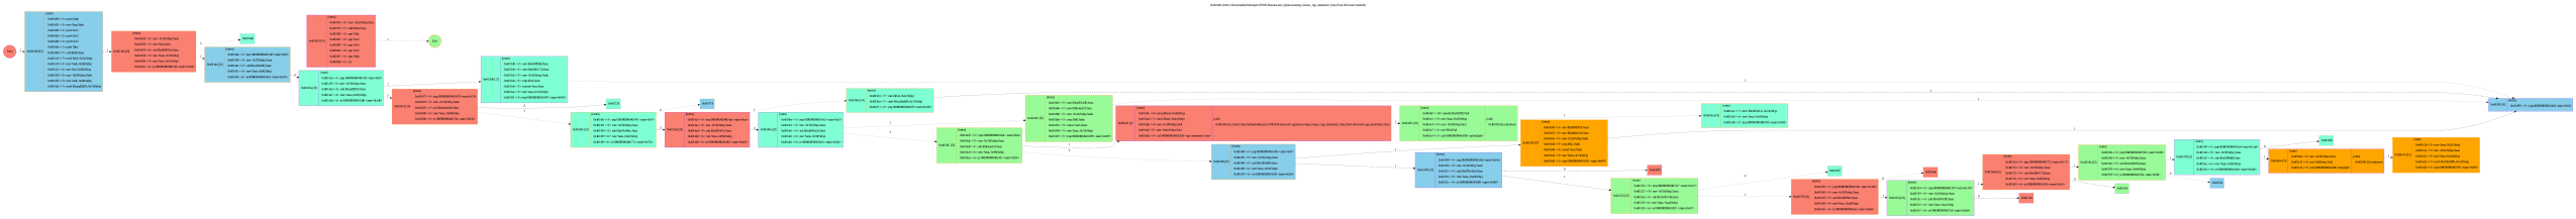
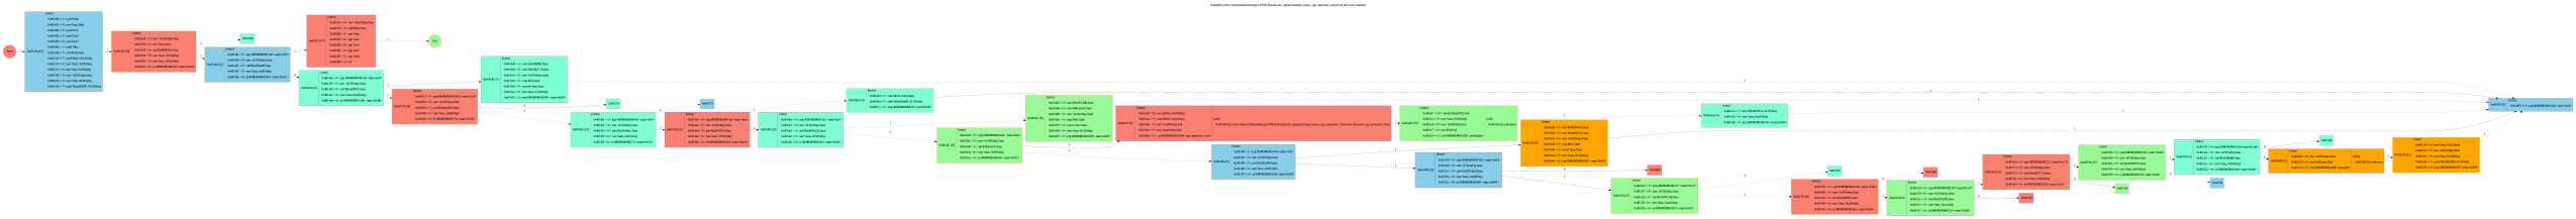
  digraph {
    fontname="PT Serif"
    label="0x401400 (/mnt/c/Users/mathe/Desktop/tcc/POCII/binaries/extr_nginxsrccorengx_times.c_ngx_monotonic_time_Final-ollvm.out::main(0))"
    labelloc=t
    rankdir=LR
    node [color=darkorange fillcolor=salmon fontname="PT Serif" shape=record style=filled]
    edge [arrowhead=diamond fontname="PT Serif" style=dotted]
    Entry [color=purple height=0.3 shape=circle width=0.3]
    n2 [fillcolor=skyblue label="{\n     0x401400 [45]\l\n     | [instrs]\l\n     &nbsp;&nbsp;0x401400 \<+1\>: push %rbp\l\n     &nbsp;&nbsp;0x401401 \<+3\>: mov %rsp,%rbp\l\n     &nbsp;&nbsp;0x401404 \<+2\>: push %r15\l\n     &nbsp;&nbsp;0x401406 \<+2\>: push %r14\l\n     &nbsp;&nbsp;0x401408 \<+2\>: push %r12\l\n     &nbsp;&nbsp;0x40140a \<+1\>: push %rbx\l\n     &nbsp;&nbsp;0x40140b \<+7\>: sub $0xb0,%rsp\l\n     &nbsp;&nbsp;0x401412 \<+7\>: movl $0x0,-0x2c(%rbp)\l\n     &nbsp;&nbsp;0x401419 \<+3\>: mov %edi,-0x30(%rbp)\l\n     &nbsp;&nbsp;0x40141c \<+4\>: mov %rsi,-0x38(%rbp)\l\n     &nbsp;&nbsp;0x401420 \<+3\>: mov -0x30(%rbp),%edi\l\n     &nbsp;&nbsp;0x401423 \<+3\>: mov %edi,-0x28(%rbp)\l\n     &nbsp;&nbsp;0x401426 \<+7\>: movl $0xaadf2b95,-0x74(%rbp)\l\n  }"]
    n3 [label="{\n     0x40142d [23]\l\n     | [instrs]\l\n     &nbsp;&nbsp;0x40142d \<+3\>: mov -0x74(%rbp),%eax\l\n     &nbsp;&nbsp;0x401430 \<+2\>: mov %eax,%ecx\l\n     &nbsp;&nbsp;0x401432 \<+6\>: sub $0x8f9d91b4,%ecx\l\n     &nbsp;&nbsp;0x401438 \<+3\>: mov %eax,-0x78(%rbp)\l\n     &nbsp;&nbsp;0x40143b \<+3\>: mov %ecx,-0x7c(%rbp)\l\n     &nbsp;&nbsp;0x40143e \<+6\>: je 000000000040164b \<main+0x24b\>\l\n  }"]
    n4 [color=purple fillcolor=aquamarine label="{\n     0x40164b\l\n  }" style="dashed,filled"]
    n5 [fillcolor=skyblue label="{\n     0x401444 [22]\l\n     | [instrs]\l\n     &nbsp;&nbsp;0x401444 \<+5\>: jmp 0000000000401449 \<main+0x49\>\l\n     &nbsp;&nbsp;0x401449 \<+3\>: mov -0x78(%rbp),%eax\l\n     &nbsp;&nbsp;0x40144c \<+5\>: sub $0xa2fada98,%eax\l\n     &nbsp;&nbsp;0x401451 \<+3\>: mov %eax,-0x80(%rbp)\l\n     &nbsp;&nbsp;0x401454 \<+6\>: je 0000000000401876 \<main+0x476\>\l\n  }"]
    n6 [color=purple label="{\n     0x401876 [19]\l\n     | [instrs]\l\n     &nbsp;&nbsp;0x401876 \<+3\>: mov -0x2c(%rbp),%eax\l\n     &nbsp;&nbsp;0x401879 \<+7\>: add $0xb0,%rsp\l\n     &nbsp;&nbsp;0x401880 \<+1\>: pop %rbx\l\n     &nbsp;&nbsp;0x401881 \<+2\>: pop %r12\l\n     &nbsp;&nbsp;0x401883 \<+2\>: pop %r14\l\n     &nbsp;&nbsp;0x401885 \<+2\>: pop %r15\l\n     &nbsp;&nbsp;0x401887 \<+1\>: pop %rbp\l\n     &nbsp;&nbsp;0x401888 \<+1\>: ret\l\n  }"]
    n7 [color=purple fillcolor=aquamarine label="{\n     0x40145a [25]\l\n     | [instrs]\l\n     &nbsp;&nbsp;0x40145a \<+5\>: jmp 000000000040145f \<main+0x5f\>\l\n     &nbsp;&nbsp;0x40145f \<+3\>: mov -0x78(%rbp),%eax\l\n     &nbsp;&nbsp;0x401462 \<+5\>: sub $0xaadf2b95,%eax\l\n     &nbsp;&nbsp;0x401467 \<+6\>: mov %eax,-0x84(%rbp)\l\n     &nbsp;&nbsp;0x40146d \<+6\>: je 00000000004015db \<main+0x1db\>\l\n  }"]
    Exit [fillcolor=palegreen height=0.3 peripheries=2 shape=circle width=0.3]
    n9 [color=purple fillcolor=aquamarine label="{\n     0x4015db [27]\l\n     | [instrs]\l\n     &nbsp;&nbsp;0x4015db \<+5\>: mov $0x630ffddd,%eax\l\n     &nbsp;&nbsp;0x4015e0 \<+5\>: mov $0x628b717d,%ecx\l\n     &nbsp;&nbsp;0x4015e5 \<+3\>: mov -0x28(%rbp),%edx\l\n     &nbsp;&nbsp;0x4015e8 \<+3\>: cmp $0x2,%edx\l\n     &nbsp;&nbsp;0x4015eb \<+3\>: cmovne %ecx,%eax\l\n     &nbsp;&nbsp;0x4015ee \<+3\>: mov %eax,-0x74(%rbp)\l\n     &nbsp;&nbsp;0x4015f1 \<+5\>: jmp 0000000000401895 \<main+0x495\>\l\n  }"]
    n10 [label="{\n     0x401473 [25]\l\n     | [instrs]\l\n     &nbsp;&nbsp;0x401473 \<+5\>: jmp 0000000000401478 \<main+0x78\>\l\n     &nbsp;&nbsp;0x401478 \<+3\>: mov -0x78(%rbp),%eax\l\n     &nbsp;&nbsp;0x40147b \<+5\>: sub $0xabcfc606,%eax\l\n     &nbsp;&nbsp;0x401480 \<+6\>: mov %eax,-0x88(%rbp)\l\n     &nbsp;&nbsp;0x401486 \<+6\>: je 0000000000401724 \<main+0x324\>\l\n  }"]
    n11 [color=purple fillcolor=skyblue label="{\n     0x401895 [5]\l\n     | [instrs]\l\n     &nbsp;&nbsp;0x401895 \<+5\>: jmp 000000000040142d \<main+0x2d\>\l\n  }"]
    n12 [color=purple fillcolor=aquamarine label="{\n     0x401724\l\n  }" style="dashed,filled"]
    n13 [fillcolor=aquamarine label="{\n     0x40148c [25]\l\n     | [instrs]\l\n     &nbsp;&nbsp;0x40148c \<+5\>: jmp 0000000000401491 \<main+0x91\>\l\n     &nbsp;&nbsp;0x401491 \<+3\>: mov -0x78(%rbp),%eax\l\n     &nbsp;&nbsp;0x401494 \<+5\>: sub $0xc95a48ec,%eax\l\n     &nbsp;&nbsp;0x401499 \<+6\>: mov %eax,-0x8c(%rbp)\l\n     &nbsp;&nbsp;0x40149f \<+6\>: je 0000000000401774 \<main+0x374\>\l\n  }"]
    n14 [fillcolor=aquamarine label="{\n     0x4016ce [18]\l\n     | [instrs]\l\n     &nbsp;&nbsp;0x4016ce \<+7\>: movl $0xd5f5457e,-0x74(%rbp)\l\n     &nbsp;&nbsp;0x4016d5 \<+6\>: mov %eax,-0xc0(%rbp)\l\n     &nbsp;&nbsp;0x4016db \<+5\>: jmp 0000000000401895 \<main+0x495\>\l\n  }"]
    n15 [fillcolor=skyblue label="{\n     0x401774\l\n  }" style="dashed,filled"]
    n16 [color=purple label="{\n     0x4014a5 [25]\l\n     | [instrs]\l\n     &nbsp;&nbsp;0x4014a5 \<+5\>: jmp 00000000004014aa \<main+0xaa\>\l\n     &nbsp;&nbsp;0x4014aa \<+3\>: mov -0x78(%rbp),%eax\l\n     &nbsp;&nbsp;0x4014ad \<+5\>: sub $0xd5f5457e,%eax\l\n     &nbsp;&nbsp;0x4014b2 \<+6\>: mov %eax,-0x90(%rbp)\l\n     &nbsp;&nbsp;0x4014b8 \<+6\>: je 0000000000401863 \<main+0x463\>\l\n  }"]
    n17 [fillcolor=palegreen label="{\n     0x4016b7 [23]\l\n     | [instrs]\l\n     &nbsp;&nbsp;0x4016b7 \<+10\>: movabs $0x4020f2,%rdi\l\n     &nbsp;&nbsp;0x4016c1 \<+3\>: mov %eax,-0x50(%rbp)\l\n     &nbsp;&nbsp;0x4016c4 \<+3\>: mov -0x50(%rbp),%esi\l\n     &nbsp;&nbsp;0x4016c7 \<+2\>: mov $0x0,%al\l\n     &nbsp;&nbsp;0x4016c9 \<+5\>: call 0000000000401030 \<printf@plt\>\l\n     | [calls]\l\n     &nbsp;&nbsp;0x401030 \{1\} (unknown)\l\n  }"]
    n18 [fillcolor=aquamarine label="{\n     0x401863 [19]\l\n     | [instrs]\l\n     &nbsp;&nbsp;0x401863 \<+7\>: movl $0x0,-0x2c(%rbp)\l\n     &nbsp;&nbsp;0x40186a \<+7\>: movl $0xa2fada98,-0x74(%rbp)\l\n     &nbsp;&nbsp;0x401871 \<+5\>: jmp 0000000000401895 \<main+0x495\>\l\n  }"]
    n19 [color=purple fillcolor=aquamarine label="{\n     0x4014be [25]\l\n     | [instrs]\l\n     &nbsp;&nbsp;0x4014be \<+5\>: jmp 00000000004014c3 \<main+0xc3\>\l\n     &nbsp;&nbsp;0x4014c3 \<+3\>: mov -0x78(%rbp),%eax\l\n     &nbsp;&nbsp;0x4014c6 \<+5\>: sub $0xd6042c2e,%eax\l\n     &nbsp;&nbsp;0x4014cb \<+6\>: mov %eax,-0x94(%rbp)\l\n     &nbsp;&nbsp;0x4014d1 \<+6\>: je 0000000000401681 \<main+0x281\>\l\n  }"]
    n20 [fillcolor=orange label="{\n     0x40161b [21]\l\n     | [instrs]\l\n     &nbsp;&nbsp;0x40161b \<+3\>: mov %eax,-0x3c(%rbp)\l\n     &nbsp;&nbsp;0x40161e \<+3\>: mov -0x3c(%rbp),%eax\l\n     &nbsp;&nbsp;0x401621 \<+3\>: mov %eax,-0x24(%rbp)\l\n     &nbsp;&nbsp;0x401624 \<+7\>: movl $0x100cbfb9,-0x74(%rbp)\l\n     &nbsp;&nbsp;0x40162b \<+5\>: jmp 0000000000401895 \<main+0x495\>\l\n  }"]
    n21 [fillcolor=palegreen label="{\n     0x401681 [27]\l\n     | [instrs]\l\n     &nbsp;&nbsp;0x401681 \<+5\>: mov $0x4d91d1fb,%eax\l\n     &nbsp;&nbsp;0x401686 \<+5\>: mov $0xb4ae247,%ecx\l\n     &nbsp;&nbsp;0x40168b \<+3\>: mov -0x24(%rbp),%edx\l\n     &nbsp;&nbsp;0x40168e \<+3\>: cmp $0x0,%edx\l\n     &nbsp;&nbsp;0x401691 \<+3\>: cmove %ecx,%eax\l\n     &nbsp;&nbsp;0x401694 \<+3\>: mov %eax,-0x74(%rbp)\l\n     &nbsp;&nbsp;0x401697 \<+5\>: jmp 0000000000401895 \<main+0x495\>\l\n  }"]
    n22 [fillcolor=palegreen label="{\n     0x4014d7 [25]\l\n     | [instrs]\l\n     &nbsp;&nbsp;0x4014d7 \<+5\>: jmp 00000000004014dc \<main+0xdc\>\l\n     &nbsp;&nbsp;0x4014dc \<+3\>: mov -0x78(%rbp),%eax\l\n     &nbsp;&nbsp;0x4014df \<+5\>: sub $0xb4ae247,%eax\l\n     &nbsp;&nbsp;0x4014e4 \<+6\>: mov %eax,-0x98(%rbp)\l\n     &nbsp;&nbsp;0x4014ea \<+6\>: je 000000000040169c \<main+0x29c\>\l\n  }"]
    n23 [fillcolor=aquamarine label="{\n     0x4015b8\l\n  }" style="dashed,filled"]
    n24 [color=purple label="{\n     0x40169c [27]\l\n     | [instrs]\l\n     &nbsp;&nbsp;0x40169c \<+8\>: movq $0x64,-0x48(%rbp)\l\n     &nbsp;&nbsp;0x4016a4 \<+7\>: movl $0x64,-0x4c(%rbp)\l\n     &nbsp;&nbsp;0x4016ab \<+4\>: mov -0x48(%rbp),%rdi\l\n     &nbsp;&nbsp;0x4016af \<+3\>: mov -0x4c(%rbp),%esi\l\n     &nbsp;&nbsp;0x4016b2 \<+5\>: call 00000000004013d0 \<ngx_monotonic_time\>\l\n     | [calls]\l\n     &nbsp;&nbsp;0x4013d0 \{1\} (/mnt/c/Users/mathe/Desktop/tcc/POCII/binaries/extr_nginxsrccorengx_times.c_ngx_monotonic_time_Final-ollvm.out::ngx_monotonic_time)\l\n  }"]
    n25 [fillcolor=skyblue label="{\n     0x4014f0 [25]\l\n     | [instrs]\l\n     &nbsp;&nbsp;0x4014f0 \<+5\>: jmp 00000000004014f5 \<main+0xf5\>\l\n     &nbsp;&nbsp;0x4014f5 \<+3\>: mov -0x78(%rbp),%eax\l\n     &nbsp;&nbsp;0x4014f8 \<+5\>: sub $0x100cbfb9,%eax\l\n     &nbsp;&nbsp;0x4014fd \<+6\>: mov %eax,-0x9c(%rbp)\l\n     &nbsp;&nbsp;0x401503 \<+6\>: je 0000000000401630 \<main+0x230\>\l\n  }"]
    n26 [color=purple fillcolor=orange label="{\n     0x40160e [13]\l\n     | [instrs]\l\n     &nbsp;&nbsp;0x40160e \<+4\>: mov -0x38(%rbp),%rax\l\n     &nbsp;&nbsp;0x401612 \<+4\>: mov 0x8(%rax),%rdi\l\n     &nbsp;&nbsp;0x401616 \<+5\>: call 0000000000401040 \<atoi@plt\>\l\n     | [calls]\l\n     &nbsp;&nbsp;0x401040 \{1\} (unknown)\l\n  }"]
    n27 [fillcolor=orange label="{\n     0x401630 [27]\l\n     | [instrs]\l\n     &nbsp;&nbsp;0x401630 \<+5\>: mov $0x8f9d91b4,%eax\l\n     &nbsp;&nbsp;0x401635 \<+5\>: mov $0xd6042c2e,%ecx\l\n     &nbsp;&nbsp;0x40163a \<+3\>: mov -0x24(%rbp),%edx\l\n     &nbsp;&nbsp;0x40163d \<+3\>: cmp $0x1,%edx\l\n     &nbsp;&nbsp;0x401640 \<+3\>: cmovl %ecx,%eax\l\n     &nbsp;&nbsp;0x401643 \<+3\>: mov %eax,-0x74(%rbp)\l\n     &nbsp;&nbsp;0x401646 \<+5\>: jmp 0000000000401895 \<main+0x495\>\l\n  }"]
    n28 [color=purple fillcolor=skyblue label="{\n     0x401509 [25]\l\n     | [instrs]\l\n     &nbsp;&nbsp;0x401509 \<+5\>: jmp 000000000040150e \<main+0x10e\>\l\n     &nbsp;&nbsp;0x40150e \<+3\>: mov -0x78(%rbp),%eax\l\n     &nbsp;&nbsp;0x401511 \<+5\>: sub $0x209c42ed,%eax\l\n     &nbsp;&nbsp;0x401516 \<+6\>: mov %eax,-0xa0(%rbp)\l\n     &nbsp;&nbsp;0x40151c \<+6\>: je 0000000000401889 \<main+0x489\>\l\n  }"]
    n29 [color=purple fillcolor=aquamarine label="{\n     0x40159f [25]\l\n     | [instrs]\l\n     &nbsp;&nbsp;0x40159f \<+5\>: jmp 00000000004015a4 \<main+0x1a4\>\l\n     &nbsp;&nbsp;0x4015a4 \<+3\>: mov -0x78(%rbp),%eax\l\n     &nbsp;&nbsp;0x4015a7 \<+5\>: sub $0x630ffddd,%eax\l\n     &nbsp;&nbsp;0x4015ac \<+6\>: mov %eax,-0xb8(%rbp)\l\n     &nbsp;&nbsp;0x4015b2 \<+6\>: je 000000000040160e \<main+0x20e\>\l\n  }"]
    n30 [color=purple label="{\n     0x401889\l\n  }" style="dashed,filled"]
    n31 [fillcolor=palegreen label="{\n     0x401522 [25]\l\n     | [instrs]\l\n     &nbsp;&nbsp;0x401522 \<+5\>: jmp 0000000000401527 \<main+0x127\>\l\n     &nbsp;&nbsp;0x401527 \<+3\>: mov -0x78(%rbp),%eax\l\n     &nbsp;&nbsp;0x40152a \<+5\>: sub $0x3509c748,%eax\l\n     &nbsp;&nbsp;0x40152f \<+6\>: mov %eax,-0xa4(%rbp)\l\n     &nbsp;&nbsp;0x401535 \<+6\>: je 0000000000401857 \<main+0x457\>\l\n  }"]
    n32 [color=purple fillcolor=skyblue label="{\n     0x4017fa\l\n  }" style="dashed,filled"]
    n33 [color=purple fillcolor=aquamarine label="{\n     0x401857\l\n  }" style="dashed,filled"]
    n34 [label="{\n     0x40153b [25]\l\n     | [instrs]\l\n     &nbsp;&nbsp;0x40153b \<+5\>: jmp 0000000000401540 \<main+0x140\>\l\n     &nbsp;&nbsp;0x401540 \<+3\>: mov -0x78(%rbp),%eax\l\n     &nbsp;&nbsp;0x401543 \<+5\>: sub $0x3d8f98e7,%eax\l\n     &nbsp;&nbsp;0x401548 \<+6\>: mov %eax,-0xa8(%rbp)\l\n     &nbsp;&nbsp;0x40154e \<+6\>: je 0000000000401666 \<main+0x266\>\l\n  }"]
    n35 [fillcolor=palegreen label="{\n     0x401586 [25]\l\n     | [instrs]\l\n     &nbsp;&nbsp;0x401586 \<+5\>: jmp 000000000040158b \<main+0x18b\>\l\n     &nbsp;&nbsp;0x40158b \<+3\>: mov -0x78(%rbp),%eax\l\n     &nbsp;&nbsp;0x40158e \<+5\>: sub $0x62b2093a,%eax\l\n     &nbsp;&nbsp;0x401593 \<+6\>: mov %eax,-0xb4(%rbp)\l\n     &nbsp;&nbsp;0x401599 \<+6\>: je 00000000004017fa \<main+0x3fa\>\l\n  }"]
    n36 [label="{\n     0x401666\l\n  }" style="dashed,filled"]
    n37 [color=purple fillcolor=palegreen label="{\n     0x401554 [25]\l\n     | [instrs]\l\n     &nbsp;&nbsp;0x401554 \<+5\>: jmp 0000000000401559 \<main+0x159\>\l\n     &nbsp;&nbsp;0x401559 \<+3\>: mov -0x78(%rbp),%eax\l\n     &nbsp;&nbsp;0x40155c \<+5\>: sub $0x4d91d1fb,%eax\l\n     &nbsp;&nbsp;0x401561 \<+6\>: mov %eax,-0xac(%rbp)\l\n     &nbsp;&nbsp;0x401567 \<+6\>: je 0000000000401768 \<main+0x368\>\l\n  }"]
    n38 [color=purple fillcolor=palegreen label="{\n     0x4015f6\l\n  }" style="dashed,filled"]
    n39 [label="{\n     0x40156d [25]\l\n     | [instrs]\l\n     &nbsp;&nbsp;0x40156d \<+5\>: jmp 0000000000401572 \<main+0x172\>\l\n     &nbsp;&nbsp;0x401572 \<+3\>: mov -0x78(%rbp),%eax\l\n     &nbsp;&nbsp;0x401575 \<+5\>: sub $0x628b717d,%eax\l\n     &nbsp;&nbsp;0x40157a \<+6\>: mov %eax,-0xb0(%rbp)\l\n     &nbsp;&nbsp;0x401580 \<+6\>: je 00000000004015f6 \<main+0x1f6\>\l\n  }"]
    n40 [color=purple label="{\n     0x401768\l\n  }" style="dashed,filled"]
    Entry -> n2 [arrowhead=normal label=" 1" style=dashed]
    n2 -> n3 [arrowhead=normal label=" 1" style=dashed]
    n3 -> n4 [label=" 5"]
    n3 -> n5 [arrowhead=normal label=" 7"]
+   n5 -> n6 [arrowhead=normal label=" 1" style=dashed]
    n5 -> n7 [label=" 6" style=dashed]
    n6 -> Exit [arrowhead=normal label=" 1"]
    n7 -> n9 [arrowhead=normal label=" 1" style=dashed]
    n7 -> n10 [arrowhead=normal label=" 5"]
    n9 -> n11 [label=" 1"]
    n10 -> n12 [label=" 0" style=dashed]
    n10 -> n13 [arrowhead=normal label=" 5"]
    n13 -> n15 [arrowhead=normal label=" 0"]
    n13 -> n16 [label=" 5" style=dashed]
+   n14 -> n11 [arrowhead=normal label=" 1"]
    n16 -> n18 [arrowhead=normal label=" 1"]
    n16 -> n19 [label=" 4" style=dashed]
    n17 -> n14 [arrowhead=normal label=" 1"]
    n18 -> n11 [label=" 1" style=dashed]
    n19 -> n21 [label=" 1"]
    n19 -> n22 [label=" 3"]
+   n20 -> n11 [label=" 1"]
    n21 -> n11 [arrowhead=normal label=" 1"]
    n22 -> n24 [label=" 1" style=dashed]
    n22 -> n25 [label=" 2"]
    n24 -> n17 [label=" 1"]
    n25 -> n27 [arrowhead=normal label=" 1" style=dashed]
    n25 -> n28 [label=" 1" style=dashed]
    n26 -> n20 [arrowhead=normal label=" 1"]
    n27 -> n11 [arrowhead=normal label=" 1" style=dashed]
    n28 -> n30 [arrowhead=normal label=" 0" style=dashed]
    n28 -> n31 [label=" 1" style=dashed]
    n29 -> n23 [label=" 0" style=dashed]
    n29 -> n26 [label=" 1"]
    n31 -> n33 [label=" 0"]
    n31 -> n34 [label=" 1"]
    n34 -> n36 [label=" 0"]
    n34 -> n37 [label=" 1" style=dashed]
    n35 -> n29 [arrowhead=normal label=" 1"]
    n35 -> n32 [arrowhead=normal label=" 0"]
    n37 -> n39 [arrowhead=normal label=" 1"]
    n37 -> n40 [label=" 0" style=dashed]
    n39 -> n35 [label=" 1" style=dashed]
    n39 -> n38 [label=" 0" style=dashed]
  }
